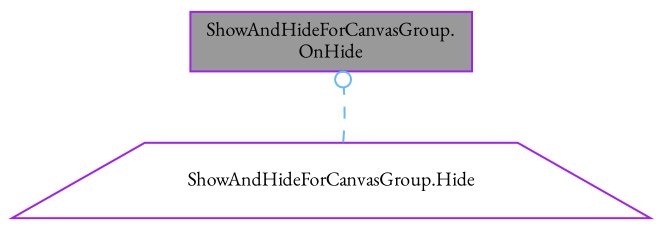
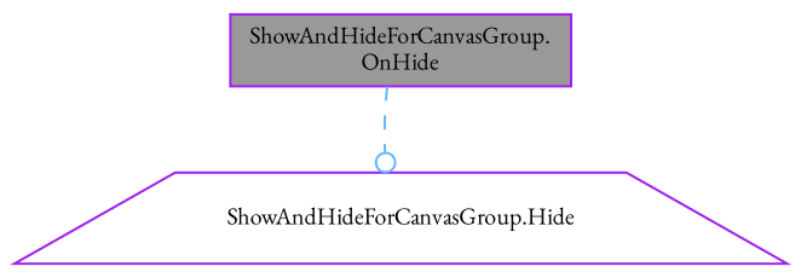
  digraph {
    rankdir=TB
    fontname="EB Garamond"
    node [color=purple fontname="EB Garamond" fontsize=10 style=filled]
    n1 [fillcolor=grey60 fontcolor=black height=0.2 label="ShowAndHideForCanvasGroup.\lOnHide" shape=box width=0.4]
    n2 [fillcolor=white height=0.2 label="ShowAndHideForCanvasGroup.Hide" shape=trapezium width=0.4]
-   n2 -> n1 [color=steelblue1 fontname="EB Garamond" fontsize=10 labelfontname=Helvetica labelfontsize=10 style=dashed arrowhead=odot]
+   n1 -> n2 [color=steelblue1 fontname="EB Garamond" fontsize=10 labelfontname=Helvetica labelfontsize=10 style=dashed arrowhead=odot]
  }
